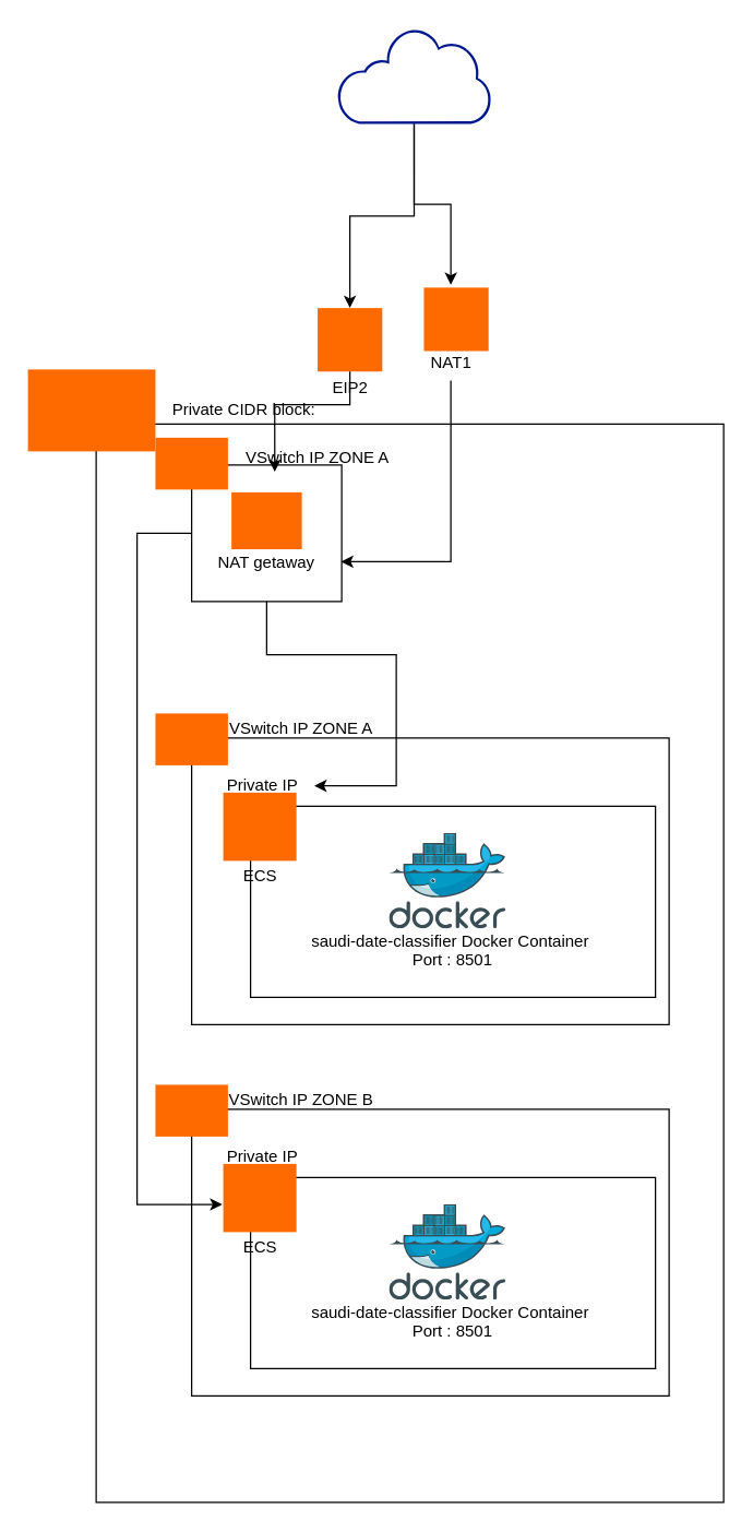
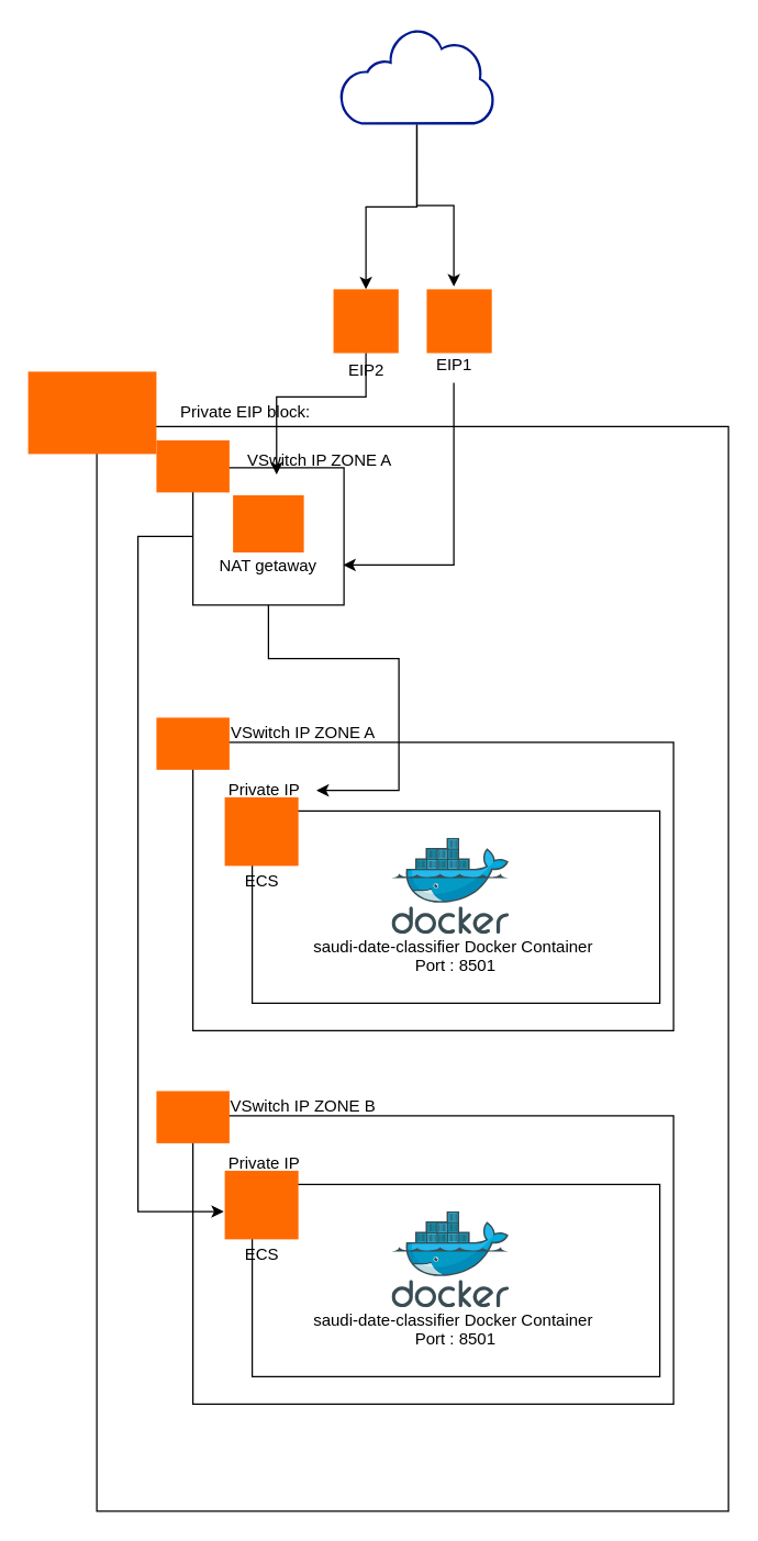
  <mxCell id="0" />
  <mxCell id="1" parent="0" />
  <mxCell id="2" value="" style="rounded=0;whiteSpace=wrap;html=1;" vertex="1" parent="1"><mxGeometry x="70" y="310" width="460" height="790" as="geometry" /></mxCell>
  <mxCell id="3" value="" style="rounded=0;whiteSpace=wrap;html=1;" vertex="1" parent="1"><mxGeometry x="140" y="540" width="350" height="210" as="geometry" /></mxCell>
  <mxCell id="4" value="&lt;div&gt;&lt;br&gt;&lt;/div&gt;&lt;div&gt;&lt;br&gt;&lt;/div&gt;&lt;div&gt;&lt;br&gt;&lt;/div&gt;&lt;div&gt;&lt;br&gt;&lt;/div&gt;&lt;div&gt;&lt;br&gt;&lt;/div&gt;&lt;span style=&quot;background-color: transparent;&quot;&gt;saudi-date-classifier Docker Container&lt;/span&gt;&amp;nbsp;&lt;div&gt;Port : 8501&lt;/div&gt;" style="rounded=0;whiteSpace=wrap;html=1;" vertex="1" parent="1"><mxGeometry x="183.18" y="590" width="296.82" height="140" as="geometry" /></mxCell>
  <mxCell id="5" value="&lt;div&gt;&lt;br&gt;&lt;/div&gt;&lt;div&gt;&lt;br&gt;&lt;/div&gt;&lt;div&gt;&lt;br&gt;&lt;/div&gt;&lt;div&gt;&lt;br&gt;&lt;/div&gt;&lt;div&gt;&lt;br&gt;&lt;/div&gt;&lt;div&gt;ECS&lt;/div&gt;" style="points=[];aspect=fixed;html=1;align=center;shadow=0;dashed=0;fillColor=#FF6A00;strokeColor=none;shape=mxgraph.alibaba_cloud.ecs_elastic_compute_service;" vertex="1" parent="1"><mxGeometry x="163.18" y="580" width="53.64" height="50" as="geometry" /></mxCell>
  <mxCell id="6" value="" style="image;sketch=0;aspect=fixed;html=1;points=[];align=center;fontSize=12;image=img/lib/mscae/Docker.svg;" vertex="1" parent="1"><mxGeometry x="285.18" y="610" width="85.37" height="70" as="geometry" /></mxCell>
  <mxCell id="7" value="&amp;nbsp;Private IP" style="text;html=1;align=center;verticalAlign=middle;resizable=0;points=[];autosize=1;strokeColor=none;fillColor=none;" vertex="1" parent="1"><mxGeometry x="150" y="560" width="80" height="30" as="geometry" /></mxCell>
  <mxCell id="8" value="" style="points=[];aspect=fixed;html=1;align=center;shadow=0;dashed=0;fillColor=#FF6A00;strokeColor=none;shape=mxgraph.alibaba_cloud.vswitch;" vertex="1" parent="1"><mxGeometry x="113.44" y="522.01" width="53.18" height="37.99" as="geometry" /></mxCell>
  <mxCell id="9" value="VSwitch IP ZONE A" style="text;html=1;align=center;verticalAlign=middle;resizable=0;points=[];autosize=1;strokeColor=none;fillColor=none;" vertex="1" parent="1"><mxGeometry x="155.18" y="517.99" width="130" height="30" as="geometry" /></mxCell>
  <mxCell id="10" value="" style="points=[];aspect=fixed;html=1;align=center;shadow=0;dashed=0;fillColor=#FF6A00;strokeColor=none;shape=mxgraph.alibaba_cloud.vpc_virtual_private_cloud;" vertex="1" parent="1"><mxGeometry x="20" y="270" width="93.44" height="60" as="geometry" /></mxCell>
- <mxCell id="11" value="Private CIDR block:" style="text;html=1;align=center;verticalAlign=middle;resizable=0;points=[];autosize=1;strokeColor=none;fillColor=none;" vertex="1" parent="1"><mxGeometry x="113.44" y="285" width="130" height="30" as="geometry" /></mxCell>
+ <mxCell id="11" value="Private EIP block:" style="text;html=1;align=center;verticalAlign=middle;resizable=0;points=[];autosize=1;strokeColor=none;fillColor=none;" vertex="1" parent="1"><mxGeometry x="113.44" y="285" width="130" height="30" as="geometry" /></mxCell>
  <mxCell id="12" value="" style="edgeStyle=orthogonalEdgeStyle;rounded=0;orthogonalLoop=1;jettySize=auto;html=1;" edge="1" parent="1" source="13" target="7"><mxGeometry relative="1" as="geometry"><Array as="points"><mxPoint x="195" y="479" /><mxPoint x="290" y="479" /><mxPoint x="290" y="575" /></Array></mxGeometry></mxCell>
  <mxCell id="13" value="&lt;div&gt;&lt;br&gt;&lt;/div&gt;&lt;div&gt;&lt;br&gt;&lt;/div&gt;&lt;div&gt;&lt;br&gt;&lt;/div&gt;&lt;div&gt;NAT getaway&lt;/div&gt;" style="rounded=0;whiteSpace=wrap;html=1;" vertex="1" parent="1"><mxGeometry x="140" y="340" width="110" height="100" as="geometry" /></mxCell>
  <mxCell id="14" value="" style="points=[];aspect=fixed;html=1;align=center;shadow=0;dashed=0;fillColor=#FF6A00;strokeColor=none;shape=mxgraph.alibaba_cloud.vswitch;" vertex="1" parent="1"><mxGeometry x="113.44" y="320" width="53.18" height="37.99" as="geometry" /></mxCell>
  <mxCell id="15" value="VSwitch IP ZONE A" style="text;html=1;align=center;verticalAlign=middle;resizable=0;points=[];autosize=1;strokeColor=none;fillColor=none;" vertex="1" parent="1"><mxGeometry x="166.62" y="320" width="130" height="30" as="geometry" /></mxCell>
  <mxCell id="16" value="" style="points=[];aspect=fixed;html=1;align=center;shadow=0;dashed=0;fillColor=#FF6A00;strokeColor=none;shape=mxgraph.alibaba_cloud.nat_gateway;" vertex="1" parent="1"><mxGeometry x="169.2" y="360" width="51.6" height="41.7" as="geometry" /></mxCell>
- <mxCell id="17" value="&lt;div&gt;&lt;br&gt;&lt;/div&gt;&lt;div&gt;&lt;br&gt;&lt;/div&gt;&lt;div&gt;&lt;br&gt;&lt;/div&gt;&lt;div&gt;&lt;br&gt;&lt;/div&gt;&lt;div&gt;&lt;br&gt;&lt;/div&gt;EIP2" style="points=[];aspect=fixed;html=1;align=center;shadow=0;dashed=0;fillColor=#FF6A00;strokeColor=none;shape=mxgraph.alibaba_cloud.eip_elastic_ip_address;" vertex="1" parent="1"><mxGeometry x="232.34" y="225" width="47.4" height="46.5" as="geometry" /></mxCell>
+ <mxCell id="17" value="&lt;div&gt;&lt;br&gt;&lt;/div&gt;&lt;div&gt;&lt;br&gt;&lt;/div&gt;&lt;div&gt;&lt;br&gt;&lt;/div&gt;&lt;div&gt;&lt;br&gt;&lt;/div&gt;&lt;div&gt;&lt;br&gt;&lt;/div&gt;EIP2" style="points=[];aspect=fixed;html=1;align=center;shadow=0;dashed=0;fillColor=#FF6A00;strokeColor=none;shape=mxgraph.alibaba_cloud.eip_elastic_ip_address;" vertex="1" parent="1"><mxGeometry x="242.34" y="210" width="47.4" height="46.5" as="geometry" /></mxCell>
  <mxCell id="18" value="" style="points=[];aspect=fixed;html=1;align=center;shadow=0;dashed=0;fillColor=#FF6A00;strokeColor=none;shape=mxgraph.alibaba_cloud.eip_elastic_ip_address;" vertex="1" parent="1"><mxGeometry x="310.26" y="210" width="47.4" height="46.5" as="geometry" /></mxCell>
  <mxCell id="19" value="" style="rounded=0;whiteSpace=wrap;html=1;" vertex="1" parent="1"><mxGeometry x="140" y="812.01" width="350" height="210" as="geometry" /></mxCell>
  <mxCell id="20" value="&lt;div&gt;&lt;br&gt;&lt;/div&gt;&lt;div&gt;&lt;br&gt;&lt;/div&gt;&lt;div&gt;&lt;br&gt;&lt;/div&gt;&lt;div&gt;&lt;br&gt;&lt;/div&gt;&lt;div&gt;&lt;br&gt;&lt;/div&gt;&lt;span style=&quot;background-color: transparent;&quot;&gt;saudi-date-classifier Docker Container&lt;/span&gt;&amp;nbsp;&lt;div&gt;Port : 8501&lt;/div&gt;" style="rounded=0;whiteSpace=wrap;html=1;" vertex="1" parent="1"><mxGeometry x="183.18" y="862.01" width="296.82" height="140" as="geometry" /></mxCell>
  <mxCell id="21" value="&lt;div&gt;&lt;br&gt;&lt;/div&gt;&lt;div&gt;&lt;br&gt;&lt;/div&gt;&lt;div&gt;&lt;br&gt;&lt;/div&gt;&lt;div&gt;&lt;br&gt;&lt;/div&gt;&lt;div&gt;&lt;br&gt;&lt;/div&gt;&lt;div&gt;ECS&lt;/div&gt;" style="points=[];aspect=fixed;html=1;align=center;shadow=0;dashed=0;fillColor=#FF6A00;strokeColor=none;shape=mxgraph.alibaba_cloud.ecs_elastic_compute_service;" vertex="1" parent="1"><mxGeometry x="163.18" y="852.01" width="53.64" height="50" as="geometry" /></mxCell>
  <mxCell id="22" value="" style="image;sketch=0;aspect=fixed;html=1;points=[];align=center;fontSize=12;image=img/lib/mscae/Docker.svg;" vertex="1" parent="1"><mxGeometry x="285.18" y="882.01" width="85.37" height="70" as="geometry" /></mxCell>
  <mxCell id="23" value="&amp;nbsp;Private IP" style="text;html=1;align=center;verticalAlign=middle;resizable=0;points=[];autosize=1;strokeColor=none;fillColor=none;" vertex="1" parent="1"><mxGeometry x="150" y="832.01" width="80" height="30" as="geometry" /></mxCell>
  <mxCell id="24" value="" style="points=[];aspect=fixed;html=1;align=center;shadow=0;dashed=0;fillColor=#FF6A00;strokeColor=none;shape=mxgraph.alibaba_cloud.vswitch;" vertex="1" parent="1"><mxGeometry x="113.44" y="794.02" width="53.18" height="37.99" as="geometry" /></mxCell>
  <mxCell id="25" value="VSwitch IP ZONE B" style="text;html=1;align=center;verticalAlign=middle;resizable=0;points=[];autosize=1;strokeColor=none;fillColor=none;" vertex="1" parent="1"><mxGeometry x="155.18" y="790" width="130" height="30" as="geometry" /></mxCell>
  <mxCell id="26" style="edgeStyle=orthogonalEdgeStyle;rounded=0;orthogonalLoop=1;jettySize=auto;html=1;" edge="1" parent="1" source="28" target="17"><mxGeometry relative="1" as="geometry" /></mxCell>
  <mxCell id="27" style="edgeStyle=orthogonalEdgeStyle;rounded=0;orthogonalLoop=1;jettySize=auto;html=1;exitX=0.5;exitY=1;exitDx=0;exitDy=0;exitPerimeter=0;" edge="1" parent="1" source="28" target="29"><mxGeometry relative="1" as="geometry" /></mxCell>
  <mxCell id="28" value="" style="sketch=0;aspect=fixed;pointerEvents=1;shadow=0;dashed=0;html=1;strokeColor=none;labelPosition=center;verticalLabelPosition=bottom;verticalAlign=top;align=center;fillColor=#00188D;shape=mxgraph.mscae.enterprise.internet_hollow" vertex="1" parent="1"><mxGeometry x="246.62" y="20" width="112.9" height="70" as="geometry" /></mxCell>
- <mxCell id="29" value="&lt;div&gt;&lt;br&gt;&lt;/div&gt;&lt;div&gt;&lt;br&gt;&lt;/div&gt;&lt;div&gt;&lt;br&gt;&lt;/div&gt;NAT1" style="text;html=1;align=center;verticalAlign=middle;resizable=0;points=[];autosize=1;strokeColor=none;fillColor=none;" vertex="1" parent="1"><mxGeometry x="305" y="208" width="50" height="70" as="geometry" /></mxCell>
+ <mxCell id="29" value="&lt;div&gt;&lt;br&gt;&lt;/div&gt;&lt;div&gt;&lt;br&gt;&lt;/div&gt;&lt;div&gt;&lt;br&gt;&lt;/div&gt;EIP1" style="text;html=1;align=center;verticalAlign=middle;resizable=0;points=[];autosize=1;strokeColor=none;fillColor=none;" vertex="1" parent="1"><mxGeometry x="305" y="208" width="50" height="70" as="geometry" /></mxCell>
  <mxCell id="30" style="edgeStyle=orthogonalEdgeStyle;rounded=0;orthogonalLoop=1;jettySize=auto;html=1;entryX=0.264;entryY=0.831;entryDx=0;entryDy=0;entryPerimeter=0;" edge="1" parent="1" source="17" target="15"><mxGeometry relative="1" as="geometry" /></mxCell>
  <mxCell id="31" style="edgeStyle=orthogonalEdgeStyle;rounded=0;orthogonalLoop=1;jettySize=auto;html=1;entryX=0.996;entryY=0.708;entryDx=0;entryDy=0;entryPerimeter=0;" edge="1" parent="1" source="29" target="13"><mxGeometry relative="1" as="geometry"><Array as="points"><mxPoint x="330" y="411" /></Array></mxGeometry></mxCell>
  <mxCell id="32" style="edgeStyle=orthogonalEdgeStyle;rounded=0;orthogonalLoop=1;jettySize=auto;html=1;entryX=-0.014;entryY=0.595;entryDx=0;entryDy=0;entryPerimeter=0;" edge="1" parent="1" source="13" target="21"><mxGeometry relative="1" as="geometry"><Array as="points"><mxPoint x="100" y="390" /><mxPoint x="100" y="882" /></Array></mxGeometry></mxCell>
